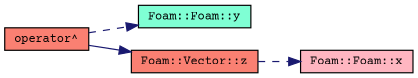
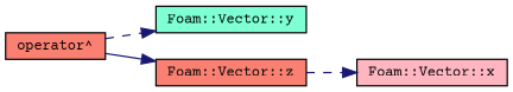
  digraph {
    fontname="Courier Prime"
    rankdir=LR
    node [color=black fillcolor=salmon fontname="Courier Prime" fontsize=10 shape=record style=filled]
    edge [color=midnightblue fontname="Courier Prime" fontsize=10 labelfontname=Helvetica labelfontsize=10 style=dashed]
    n1 [fontcolor=black height=0.2 label="operator^" width=0.4]
-   n2 [fillcolor=aquamarine height=0.2 label="Foam::Foam::y" width=0.4]
+   n2 [fillcolor=aquamarine height=0.2 label="Foam::Vector::y" width=0.4]
    n3 [height=0.2 label="Foam::Vector::z" width=0.4]
-   n4 [fillcolor=lightpink height=0.2 label="Foam::Foam::x" width=0.4]
+   n4 [fillcolor=lightpink height=0.2 label="Foam::Vector::x" width=0.4]
    n1 -> n2
    n1 -> n3 [style=solid]
    n3 -> n4
  }
